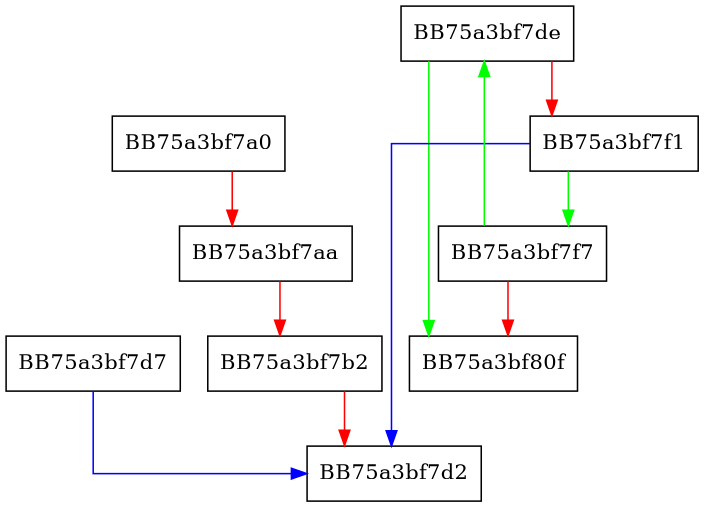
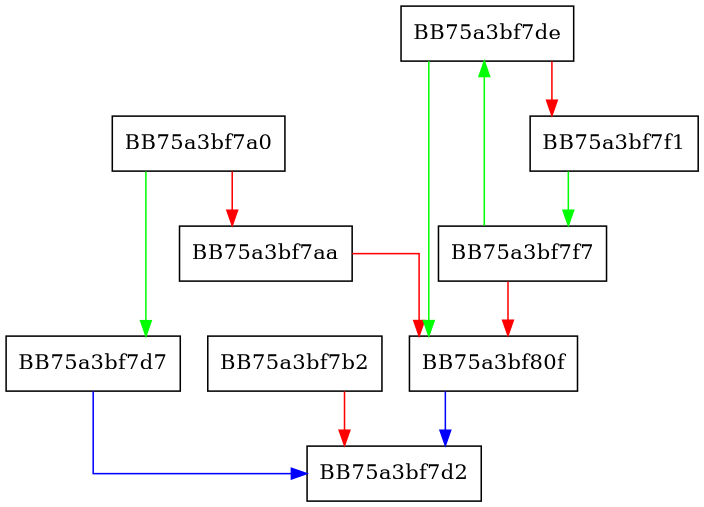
  digraph {
    splines=ortho
    node [shape=box]
    edge [color=red]
    BB75a3bf7a0
    BB75a3bf7d7
    BB75a3bf7aa
    BB75a3bf7d2
    BB75a3bf7b2
    BB75a3bf7de
    BB75a3bf80f
    BB75a3bf7f1
    BB75a3bf7f7
+   BB75a3bf7a0 -> BB75a3bf7d7 [color=green]
    BB75a3bf7a0 -> BB75a3bf7aa
    BB75a3bf7d7 -> BB75a3bf7d2 [color=blue]
-   BB75a3bf7aa -> BB75a3bf7b2
+   BB75a3bf7aa -> BB75a3bf80f
    BB75a3bf7b2 -> BB75a3bf7d2
    BB75a3bf7de -> BB75a3bf80f [color=green]
    BB75a3bf7de -> BB75a3bf7f1
-   BB75a3bf7f1 -> BB75a3bf7d2 [color=blue]
+   BB75a3bf80f -> BB75a3bf7d2 [color=blue]
    BB75a3bf7f1 -> BB75a3bf7f7 [color=green]
    BB75a3bf7f7 -> BB75a3bf7de [color=green]
    BB75a3bf7f7 -> BB75a3bf80f
  }
